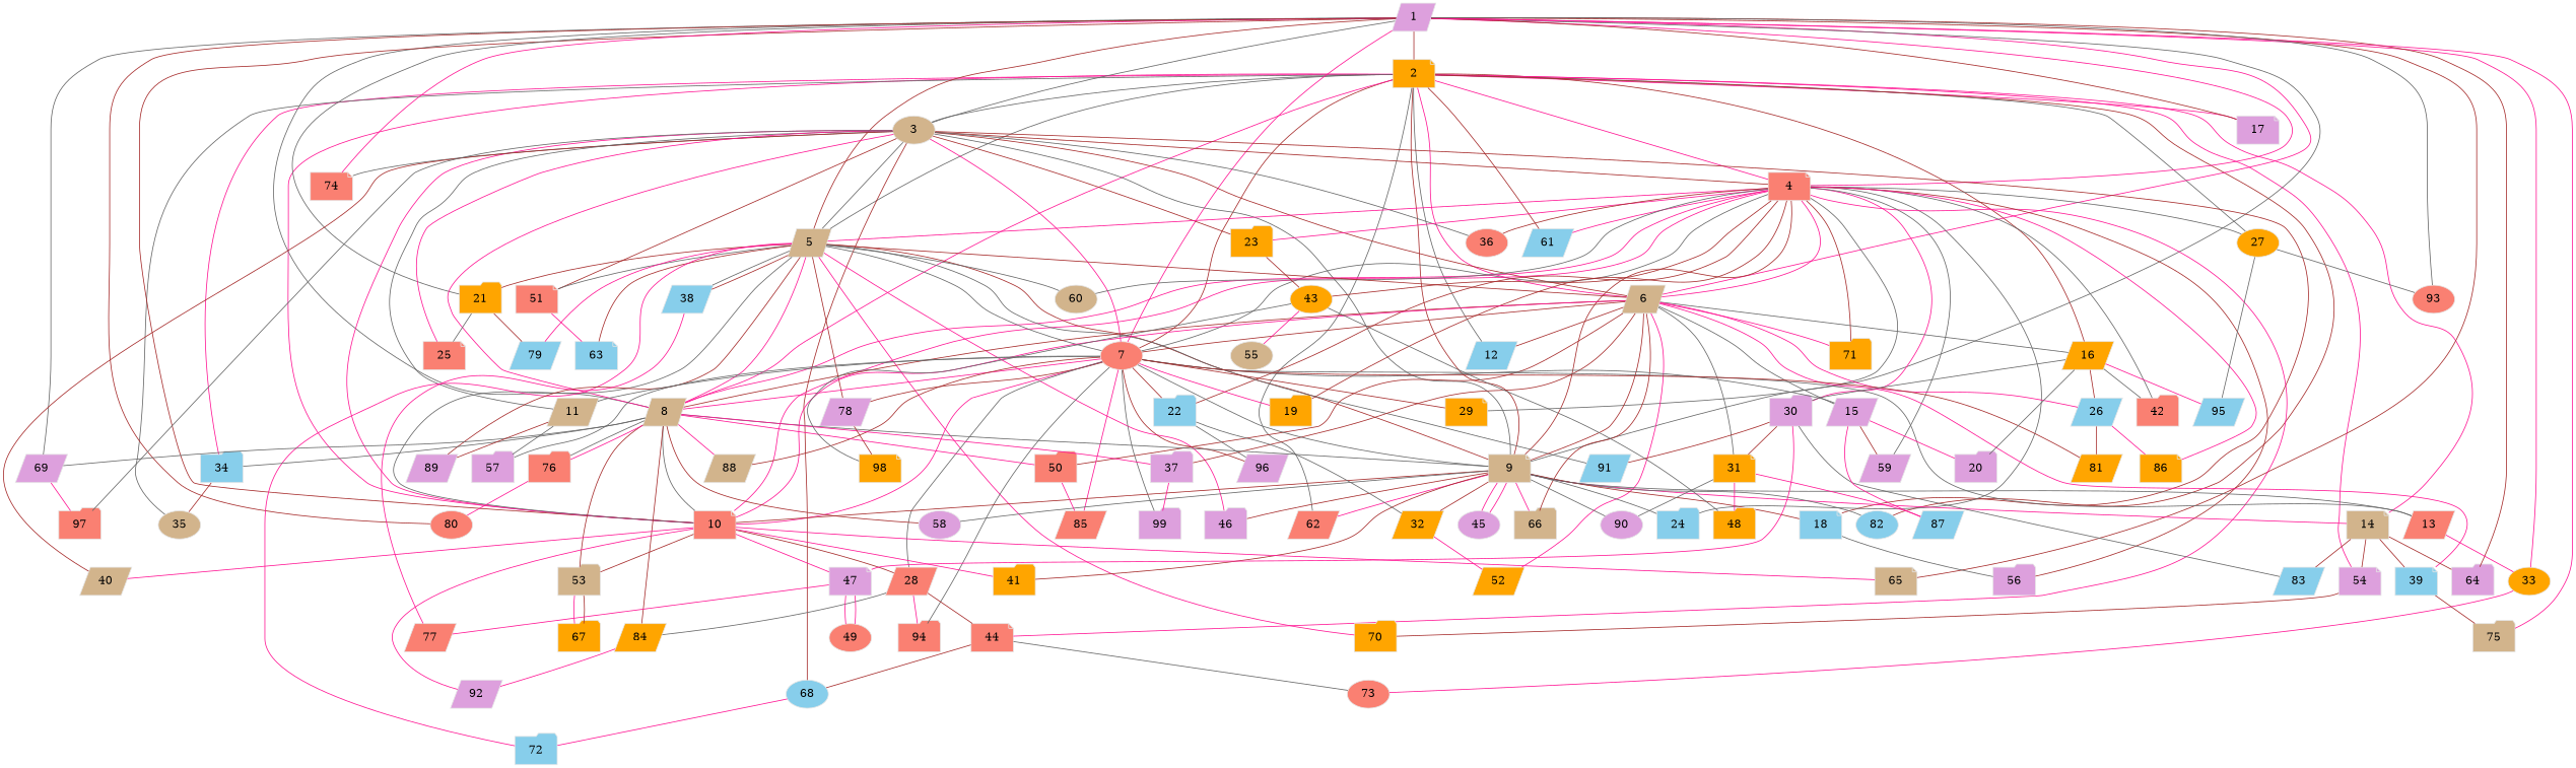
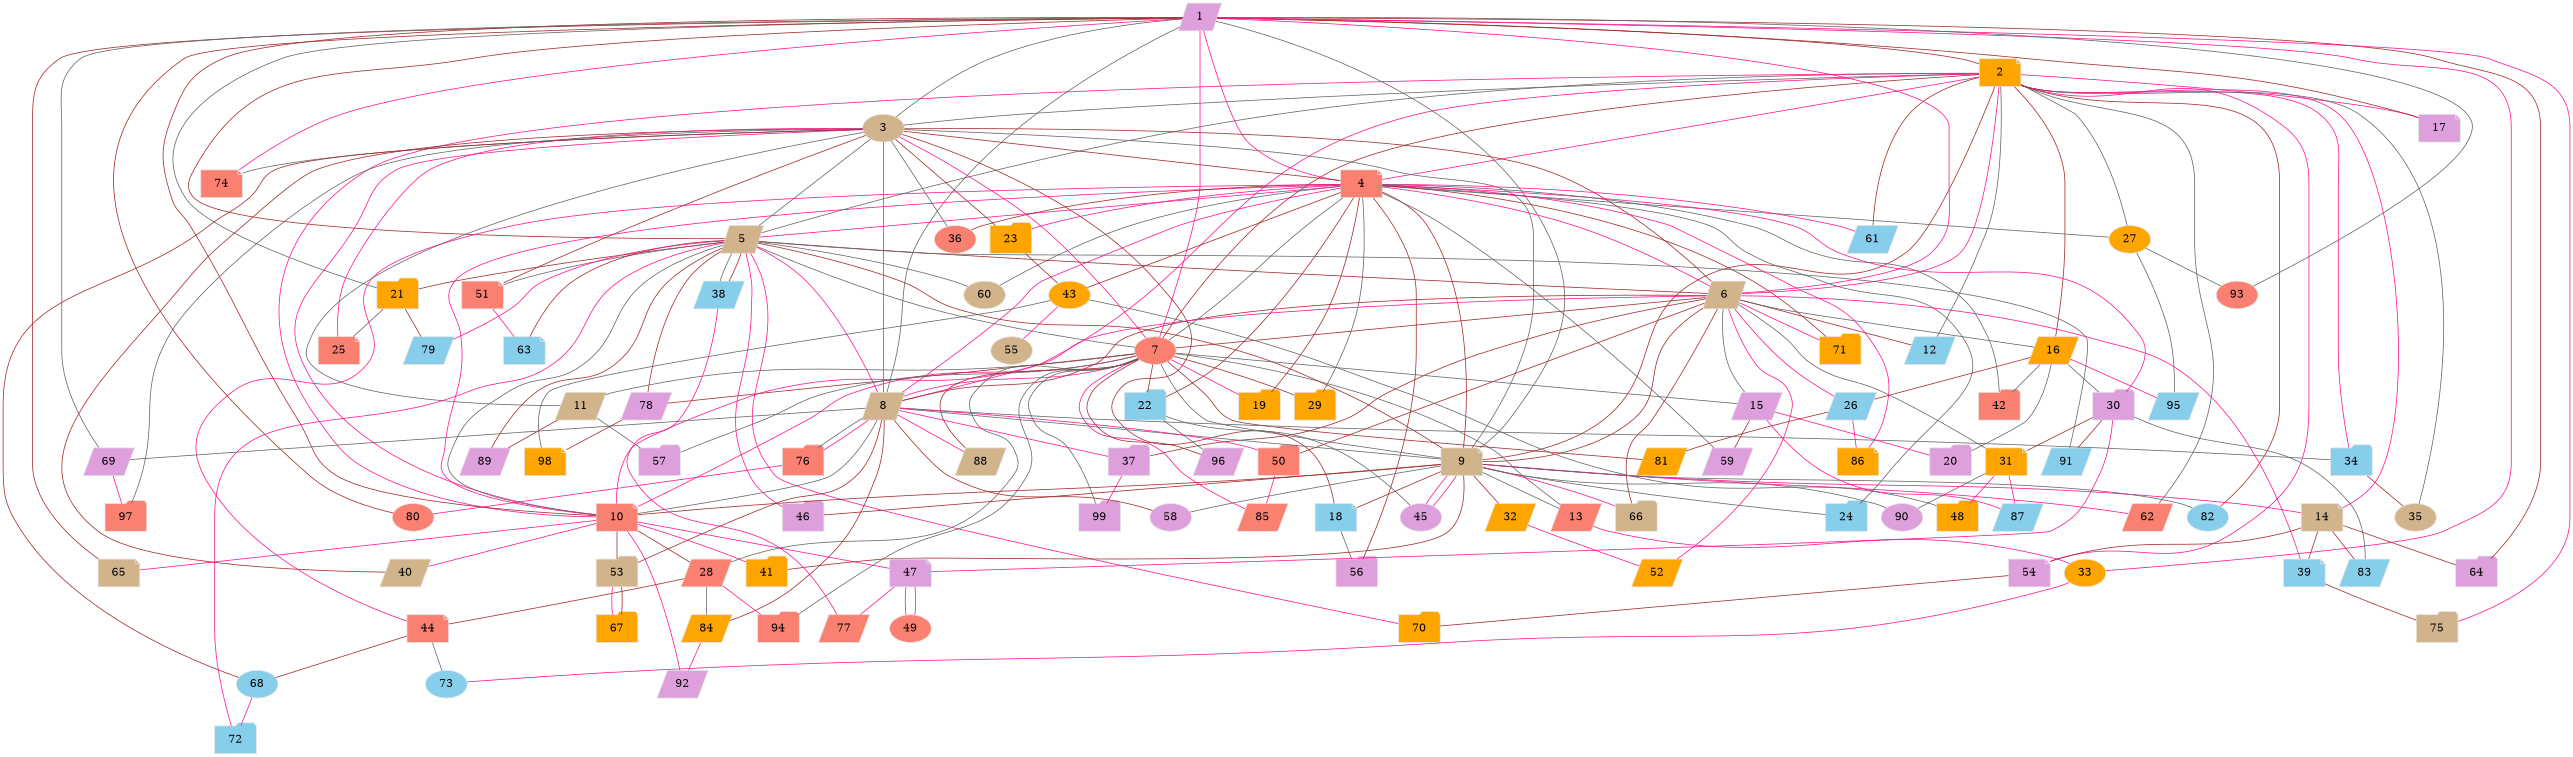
  graph {
    node [color=gray90 fillcolor=plum shape=parallelogram style=filled]
    edge [color=deeppink]
    2 [fillcolor=orange shape=note]
    1
    3 [fillcolor=tan shape=ellipse]
    4 [fillcolor=salmon shape=note]
    5 [fillcolor=tan]
    6 [fillcolor=tan]
    7 [fillcolor=salmon shape=ellipse]
    8 [fillcolor=tan]
    9 [fillcolor=tan shape=note]
    10 [fillcolor=salmon shape=note]
    17 [shape=note]
    21 [fillcolor=orange shape=folder]
    33 [fillcolor=orange shape=ellipse]
    64 [shape=folder]
    65 [fillcolor=tan shape=note]
    69
    74 [fillcolor=salmon shape=note]
    75 [fillcolor=tan shape=folder]
    80 [fillcolor=salmon shape=ellipse]
    93 [fillcolor=salmon shape=ellipse]
    12 [fillcolor=skyblue]
    14 [fillcolor=tan shape=note]
    16 [fillcolor=orange]
    27 [fillcolor=orange shape=ellipse]
    34 [fillcolor=skyblue shape=folder]
    35 [fillcolor=tan shape=ellipse]
    54 [shape=note]
    61 [fillcolor=skyblue]
    62 [fillcolor=salmon]
    82 [fillcolor=skyblue shape=ellipse]
    40 [fillcolor=tan]
    11 [fillcolor=tan]
    18 [fillcolor=skyblue shape=note]
    23 [fillcolor=orange shape=folder]
    25 [fillcolor=salmon shape=note]
    36 [fillcolor=salmon shape=ellipse]
    51 [fillcolor=salmon shape=note]
    68 [fillcolor=skyblue shape=ellipse]
    97 [fillcolor=salmon shape=folder]
    19 [fillcolor=orange shape=folder]
    22 [fillcolor=skyblue shape=folder]
    24 [fillcolor=skyblue shape=folder]
-   29 [fillcolor=orange shape=note]
+   29 [fillcolor=orange shape=folder]
    30 [shape=folder]
    42 [fillcolor=salmon shape=folder]
    43 [fillcolor=orange shape=ellipse]
    44 [fillcolor=salmon shape=note]
    56 [shape=folder]
    59
    60 [fillcolor=tan shape=ellipse]
    71 [fillcolor=orange shape=folder]
    86 [fillcolor=orange shape=note]
    38 [fillcolor=skyblue]
    46 [shape=folder]
    63 [fillcolor=skyblue shape=note]
    70 [fillcolor=orange shape=folder]
    72 [fillcolor=skyblue shape=folder]
    78
    79 [fillcolor=skyblue]
    89
    91 [fillcolor=skyblue]
    15
    26 [fillcolor=skyblue]
    31 [fillcolor=orange shape=note]
    37 [shape=folder]
    39 [fillcolor=skyblue shape=note]
    50 [fillcolor=salmon shape=folder]
    52 [fillcolor=orange]
    66 [fillcolor=tan shape=folder]
    13 [fillcolor=salmon]
    28 [fillcolor=salmon]
    57 [shape=folder]
    81 [fillcolor=orange]
    85 [fillcolor=salmon]
    88 [fillcolor=tan]
    94 [fillcolor=salmon shape=folder]
    96
    99 [shape=folder]
    53 [fillcolor=tan shape=folder]
    58 [shape=ellipse]
    76 [fillcolor=salmon shape=folder]
    84 [fillcolor=orange]
    32 [fillcolor=orange]
    41 [fillcolor=orange shape=folder]
    45 [shape=ellipse]
    90 [shape=ellipse]
    47 [shape=note]
    92
-   73 [fillcolor=salmon shape=ellipse]
+   73 [fillcolor=skyblue shape=ellipse]
    83 [fillcolor=skyblue]
    20 [shape=folder]
    95 [fillcolor=skyblue]
    48 [fillcolor=orange shape=folder]
    55 [fillcolor=tan shape=ellipse]
    98 [fillcolor=orange shape=note]
    77 [fillcolor=salmon]
    87 [fillcolor=skyblue]
    67 [fillcolor=orange shape=folder]
    49 [fillcolor=salmon shape=ellipse]
    2 -- 3 [color=gray40]
    2 -- 4
    2 -- 5 [color=gray40]
    2 -- 6
    2 -- 7 [color=brown]
    2 -- 8
    2 -- 9 [color=brown]
    2 -- 10
    2 -- 17
    2 -- 12 [color=gray40]
    2 -- 14
    2 -- 16 [color=brown]
    2 -- 27 [color=gray40]
    2 -- 34
    2 -- 35 [color=gray40]
    2 -- 54
    2 -- 61 [color=brown]
    2 -- 62 [color=gray40]
    2 -- 82 [color=brown]
    1 -- 2 [color=brown]
    1 -- 3 [color=gray40]
    1 -- 4
    1 -- 5 [color=brown]
    1 -- 6
    1 -- 7
    1 -- 8 [color=gray40]
    1 -- 9 [color=gray40]
    1 -- 10 [color=brown]
    1 -- 17 [color=brown]
    1 -- 21 [color=gray40]
    1 -- 33
    1 -- 64 [color=brown]
    1 -- 65 [color=brown]
    1 -- 69 [color=gray40]
    1 -- 74
    1 -- 75
    1 -- 80 [color=brown]
    1 -- 93 [color=gray40]
    3 -- 4 [color=brown]
    3 -- 5 [color=gray40]
    3 -- 6 [color=brown]
    3 -- 7
    3 -- 8
    3 -- 9 [color=gray40]
    3 -- 10
    3 -- 74 [color=gray40]
    3 -- 40 [color=brown]
    3 -- 11 [color=gray40]
    3 -- 18 [color=brown]
    3 -- 23 [color=brown]
    3 -- 25
    3 -- 36 [color=gray40]
    3 -- 51 [color=brown]
    3 -- 68 [color=brown]
    3 -- 97 [color=gray40]
    4 -- 5
    4 -- 6
    4 -- 7 [color=gray40]
    4 -- 8
    4 -- 9 [color=brown]
    4 -- 10
    4 -- 27 [color=gray40]
    4 -- 61
    4 -- 23
    4 -- 36 [color=brown]
    4 -- 19 [color=brown]
    4 -- 22 [color=brown]
    4 -- 24 [color=gray40]
    4 -- 29 [color=gray40]
    4 -- 30
    4 -- 42 [color=gray40]
    4 -- 43 [color=brown]
    4 -- 44
    4 -- 56 [color=brown]
    4 -- 59 [color=gray40]
    4 -- 60 [color=gray40]
    4 -- 71 [color=brown]
    4 -- 86
    5 -- 6 [color=brown]
    5 -- 7 [color=gray40]
    5 -- 8
    5 -- 9 [color=brown]
    5 -- 10 [color=gray40]
    5 -- 21 [color=brown]
    5 -- 51 [color=gray40]
    5 -- 60 [color=gray40]
    5 -- 38 [color=gray40]
    5 -- 38 [color=brown]
    5 -- 46
    5 -- 63 [color=brown]
    5 -- 70
    5 -- 72
    5 -- 78 [color=brown]
    5 -- 79
    5 -- 89 [color=brown]
    5 -- 91 [color=gray40]
    6 -- 7 [color=brown]
    6 -- 8 [color=brown]
    6 -- 9 [color=brown]
    6 -- 10
    6 -- 12 [color=brown]
    6 -- 16 [color=gray40]
    6 -- 71
    6 -- 15 [color=gray40]
    6 -- 26
    6 -- 31 [color=gray40]
    6 -- 37 [color=brown]
    6 -- 39
    6 -- 50 [color=brown]
    6 -- 52
    6 -- 66 [color=brown]
    7 -- 8
    7 -- 9 [color=gray40]
    7 -- 10
    7 -- 11 [color=gray40]
    7 -- 19
    7 -- 22 [color=brown]
    7 -- 29 [color=brown]
    7 -- 78 [color=brown]
    7 -- 15 [color=gray40]
    7 -- 13 [color=gray40]
    7 -- 28 [color=gray40]
    7 -- 57 [color=gray40]
    7 -- 81 [color=brown]
    7 -- 85
    7 -- 88 [color=brown]
    7 -- 94 [color=gray40]
    7 -- 96 [color=brown]
    7 -- 99 [color=gray40]
    8 -- 9 [color=gray40]
    8 -- 10 [color=gray40]
    8 -- 69 [color=gray40]
    8 -- 34 [color=gray40]
    8 -- 37
    8 -- 50
    8 -- 88
    8 -- 53 [color=brown]
    8 -- 58 [color=brown]
    8 -- 76 [color=gray40]
    8 -- 76
    8 -- 84 [color=brown]
    9 -- 10 [color=brown]
    9 -- 14
    9 -- 62
    9 -- 82 [color=gray40]
    9 -- 18 [color=brown]
    9 -- 24 [color=gray40]
    9 -- 46 [color=brown]
    9 -- 66
    9 -- 13 [color=gray40]
    9 -- 58 [color=gray40]
    9 -- 32 [color=brown]
    9 -- 41 [color=brown]
    9 -- 45
    9 -- 45
    9 -- 90 [color=gray40]
    10 -- 65
    10 -- 40
    10 -- 28 [color=brown]
    10 -- 53 [color=brown]
    10 -- 41
    10 -- 47
    10 -- 92
    21 -- 25 [color=gray40]
    21 -- 79 [color=brown]
    33 -- 73
    69 -- 97
    14 -- 64 [color=brown]
    14 -- 54 [color=brown]
    14 -- 39 [color=brown]
    14 -- 83 [color=brown]
    16 -- 30 [color=gray40]
    16 -- 42 [color=gray40]
    16 -- 26 [color=brown]
    16 -- 20 [color=gray40]
    16 -- 95
    27 -- 93 [color=gray40]
    27 -- 95 [color=gray40]
    34 -- 35 [color=brown]
    54 -- 70 [color=brown]
    11 -- 89 [color=brown]
    11 -- 57 [color=gray40]
    18 -- 56 [color=gray40]
    23 -- 43 [color=brown]
    51 -- 63
    68 -- 72
    22 -- 96 [color=gray40]
-   22 -- 32 [color=gray40]
+   22 -- 45 [color=gray40]
    30 -- 91 [color=brown]
    30 -- 31 [color=brown]
    30 -- 47
    30 -- 83 [color=gray40]
    43 -- 48 [color=gray40]
    43 -- 55
    43 -- 98 [color=gray40]
    44 -- 68 [color=brown]
    44 -- 73 [color=gray40]
    38 -- 77
    78 -- 98 [color=brown]
    15 -- 59 [color=brown]
    15 -- 20
    15 -- 87
    26 -- 86
    26 -- 81 [color=brown]
    31 -- 90 [color=gray40]
    31 -- 48
    31 -- 87
    37 -- 99
    39 -- 75 [color=brown]
    50 -- 85
    13 -- 33
    28 -- 44 [color=brown]
    28 -- 94
    28 -- 84 [color=gray40]
    53 -- 67
    53 -- 67 [color=brown]
    76 -- 80
    84 -- 92
    32 -- 52
    47 -- 77
    47 -- 49
    47 -- 49
  }
